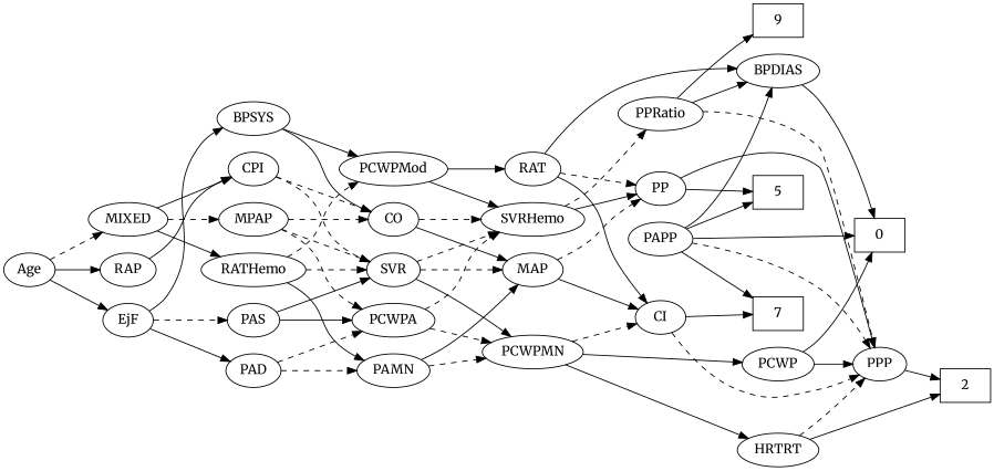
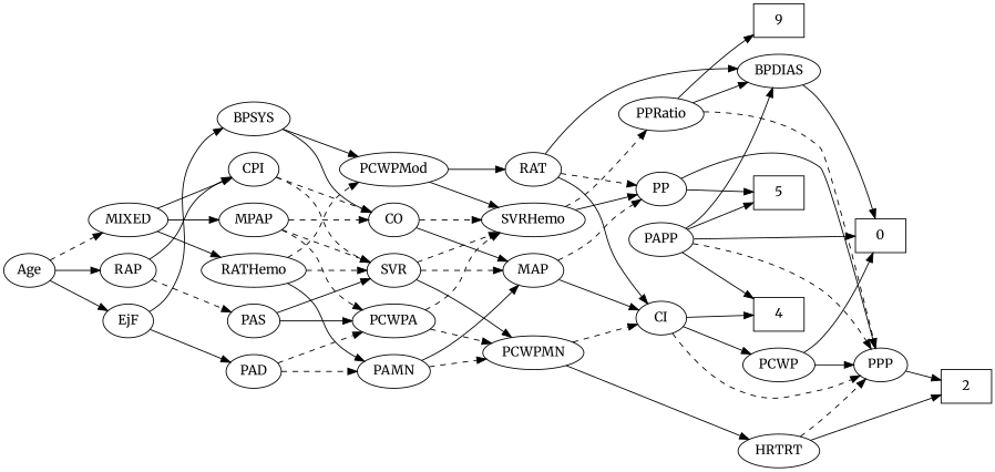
  strict digraph {
    fontname=Merriweather
    rankdir=LR
    node [fontname=Merriweather]
    edge [fontname=Merriweather style=solid]
    n1 [height=0.5 label=9 shape=box width=0.75]
    2 [height=0.5 shape=box width=0.75]
    n3 [height=0.5 label=0 shape=box width=0.75]
-   4 [height=0.5 shape=box width=0.75 label=7]
+   4 [height=0.5 shape=box width=0.75]
    5 [height=0.5 shape=box width=0.75]
    Age [height=0.5 width=0.75]
    EjF [height=0.5 width=0.75]
    RAP [height=0.5 width=0.77632]
    MIXED [height=0.5 width=1.1193]
    BPSYS [height=0.5 width=1.0471]
    PAD [height=0.5 width=0.79437]
    PAS [height=0.5 width=0.75]
    CPI [height=0.5 width=0.75]
    MPAP [height=0.5 width=0.97491]
    RATHemo [height=0.5 width=1.3721]
    CO [height=0.5 width=0.75]
    PCWPMod [height=0.5 width=1.4443]
    PCWPA [height=0.5 width=1.1555]
    PAMN [height=0.5 width=1.011]
    SVR [height=0.5 width=0.77632]
    SVRHemo [height=0.5 width=1.3902]
    MAP [height=0.5 width=0.84854]
    RAT [height=0.5 width=0.75827]
    PCWPMN [height=0.5 width=1.3902]
    PP [height=0.5 width=0.75]
    PPRatio [height=0.5 width=1.1013]
    CI [height=0.5 width=0.75]
    PCWP [height=0.5 width=0.97491]
    HRTRT [height=0.5 width=1.1013]
    BPDIAS [height=0.5 width=1.1735]
    PPP [height=0.5 width=0.75]
    PAPP [height=0.5 width=0.88464]
    Age -> EjF
    Age -> RAP
    Age -> MIXED [style=dashed]
    EjF -> BPSYS
    EjF -> PAD
-   EjF -> PAS [style=dashed]
+   RAP -> PAS [style=dashed]
    RAP -> CPI
    MIXED -> CPI
-   MIXED -> MPAP [style=dashed]
+   MIXED -> MPAP
    MIXED -> RATHemo
    BPSYS -> CO
    BPSYS -> PCWPMod
    PAD -> PCWPA [style=dashed]
    PAD -> PAMN [style=dashed]
    PAS -> PCWPA
    PAS -> SVR
    CPI -> CO [style=dashed]
    CPI -> SVR [style=dashed]
    MPAP -> CO [style=dashed]
    MPAP -> PCWPA [style=dashed]
    MPAP -> SVR [style=dashed]
    RATHemo -> PCWPMod [style=dashed]
    RATHemo -> PAMN
    RATHemo -> SVR [style=dashed]
    CO -> SVRHemo [style=dashed]
    CO -> MAP
    PCWPMod -> SVRHemo
    PCWPMod -> RAT
    PCWPA -> SVRHemo [style=dashed]
    PCWPA -> PCWPMN [style=dashed]
    PAMN -> MAP
    PAMN -> PCWPMN [style=dashed]
    SVR -> SVRHemo [style=dashed]
    SVR -> MAP [style=dashed]
    SVR -> PCWPMN
    SVRHemo -> PP
    SVRHemo -> PPRatio [style=dashed]
    MAP -> PP [style=dashed]
    MAP -> CI
    RAT -> PP [style=dashed]
    RAT -> CI
    RAT -> BPDIAS
    PCWPMN -> CI [style=dashed]
-   PCWPMN -> PCWP
+   CI -> PCWP
    PCWPMN -> HRTRT
    PP -> 5
    PP -> PPP
    PPRatio -> n1
    PPRatio -> BPDIAS
    PPRatio -> PPP [style=dashed]
    CI -> 4
    CI -> PPP [style=dashed]
    PCWP -> n3
    PCWP -> PPP
    HRTRT -> 2
    HRTRT -> PPP [style=dashed]
    BPDIAS -> n3
    PPP -> 2
    PAPP -> n3
    PAPP -> 4
    PAPP -> 5
    PAPP -> BPDIAS
    PAPP -> PPP [style=dashed]
  }
